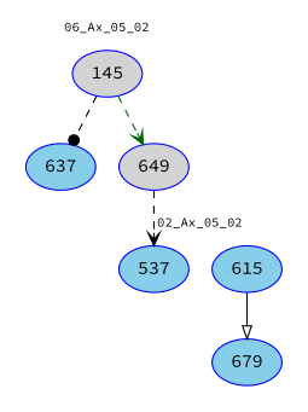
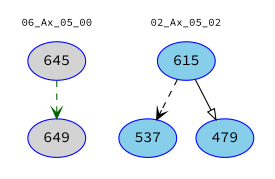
  digraph {
    fontname="Source Code Pro"
    node [color=blue fillcolor=skyblue fontname="Source Code Pro" style=filled]
    edge [arrowhead=vee color=black fontname="Source Code Pro" style=dashed]
-   n1 [fillcolor=lightgrey label=145]
-   n2 [label=637]
+   n1 [fillcolor=lightgrey label=645]
    n3 [fillcolor=lightgrey label=649]
    n4 [label=615]
    n5 [label=537]
-   n6 [label=679]
+   n6 [label=479]
    subgraph cluster_1 {
      color=white
      fontsize=10
-     label="06_Ax_05_02"
+     label="06_Ax_05_00"
      n1
-     n2
      n3
    }
    subgraph cluster_2 {
      color=white
      fontsize=10
      label="02_Ax_05_02"
      n4
      n5
      n6
    }
-   n1 -> n2 [arrowhead=dot]
    n1 -> n3 [color=darkgreen]
-   n3 -> n5
+   n4 -> n5
    n4 -> n6 [arrowhead=onormal style=solid]
  }
